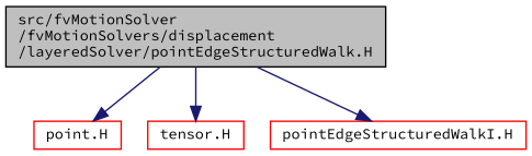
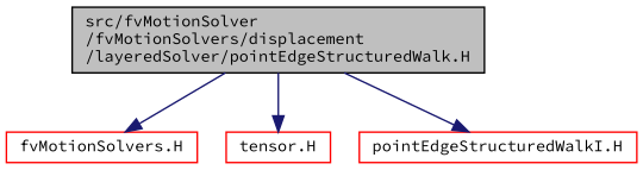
  digraph {
    fontname="Source Code Pro"
    node [color=red fontname="Source Code Pro" fontsize=10 shape=record]
    edge [color=midnightblue fontname="Source Code Pro" fontsize=10 labelfontname=Helvetica labelfontsize=10 style=solid]
    n1 [color=black fillcolor=grey75 fontcolor=black height=0.2 label="src/fvMotionSolver\l/fvMotionSolvers/displacement\l/layeredSolver/pointEdgeStructuredWalk.H" style=filled width=0.4]
-   n2 [height=0.2 label="point.H" width=0.4]
+   n2 [height=0.2 label="fvMotionSolvers.H" width=0.4]
    n3 [height=0.2 label="tensor.H" width=0.4]
    n4 [height=0.2 label="pointEdgeStructuredWalkI.H" width=0.4]
    n1 -> n2
    n1 -> n3
    n1 -> n4
  }
